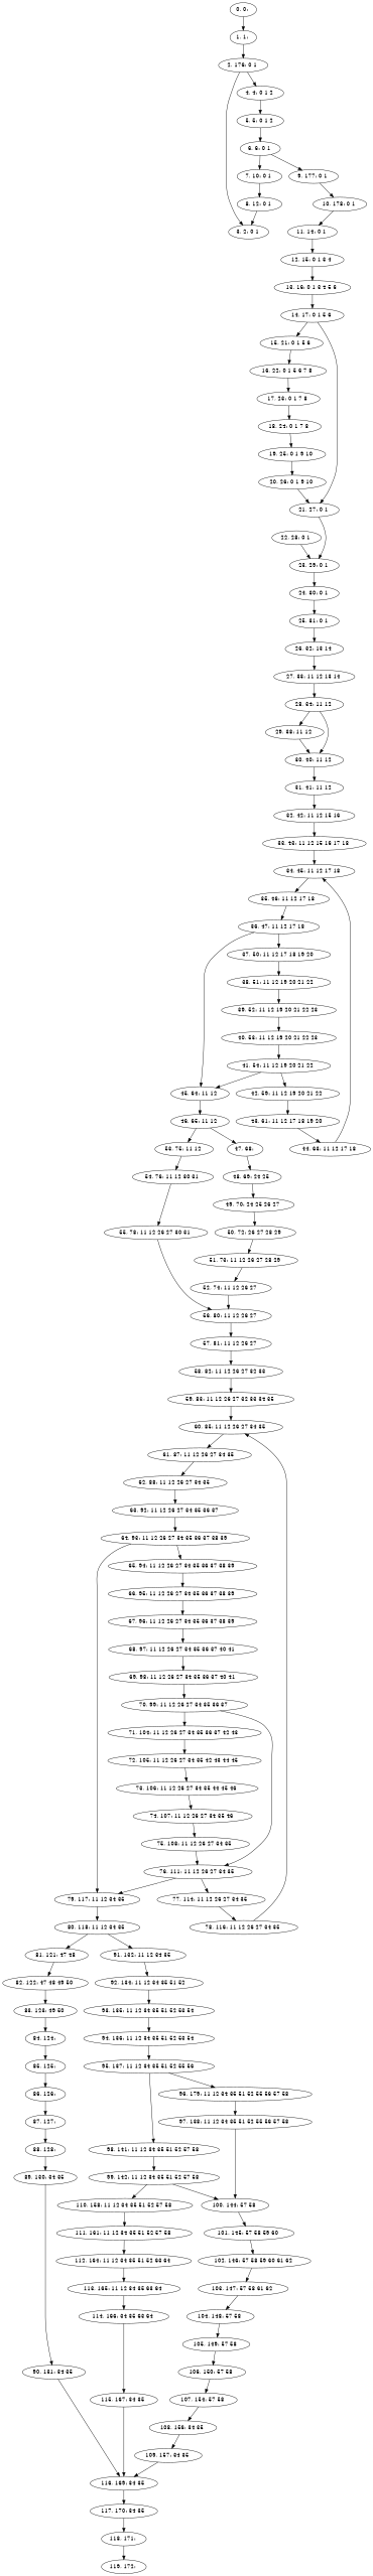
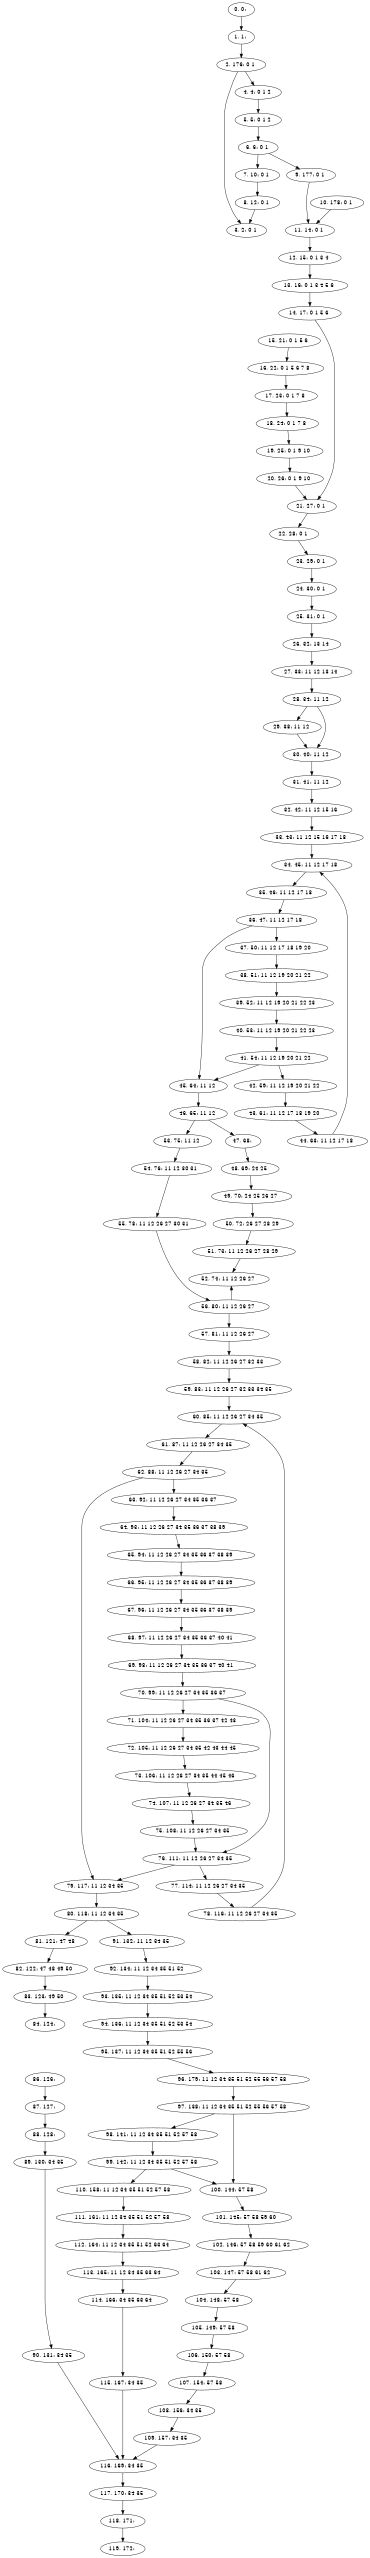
  digraph {
    n1 [label="0, 0: "]
    n2 [label="1, 1: "]
    n3 [label="2, 176: 0 1 "]
    n4 [label="3, 2: 0 1 "]
    n5 [label="4, 4: 0 1 2 "]
    n6 [label="5, 5: 0 1 2 "]
    n7 [label="6, 6: 0 1 "]
    n8 [label="7, 10: 0 1 "]
    n9 [label="9, 177: 0 1 "]
    n10 [label="8, 12: 0 1 "]
    n11 [label="10, 178: 0 1 "]
    n12 [label="11, 14: 0 1 "]
    n13 [label="12, 15: 0 1 3 4 "]
    n14 [label="13, 16: 0 1 3 4 5 6 "]
    n15 [label="14, 17: 0 1 5 6 "]
    n16 [label="15, 21: 0 1 5 6 "]
    n17 [label="21, 27: 0 1 "]
    n18 [label="16, 22: 0 1 5 6 7 8 "]
    n19 [label="22, 28: 0 1 "]
    n20 [label="17, 23: 0 1 7 8 "]
    n21 [label="18, 24: 0 1 7 8 "]
    n22 [label="19, 25: 0 1 9 10 "]
    n23 [label="20, 26: 0 1 9 10 "]
    n24 [label="23, 29: 0 1 "]
    n25 [label="24, 30: 0 1 "]
    n26 [label="25, 31: 0 1 "]
    n27 [label="26, 32: 13 14 "]
    n28 [label="27, 33: 11 12 13 14 "]
    n29 [label="28, 34: 11 12 "]
    n30 [label="29, 38: 11 12 "]
    n31 [label="30, 40: 11 12 "]
    n32 [label="31, 41: 11 12 "]
    n33 [label="32, 42: 11 12 15 16 "]
    n34 [label="33, 43: 11 12 15 16 17 18 "]
    n35 [label="34, 45: 11 12 17 18 "]
    n36 [label="35, 46: 11 12 17 18 "]
    n37 [label="36, 47: 11 12 17 18 "]
    n38 [label="37, 50: 11 12 17 18 19 20 "]
    n39 [label="45, 64: 11 12 "]
    n40 [label="38, 51: 11 12 19 20 21 22 "]
    n41 [label="46, 65: 11 12 "]
    n42 [label="39, 52: 11 12 19 20 21 22 23 "]
    n43 [label="40, 53: 11 12 19 20 21 22 23 "]
    n44 [label="41, 54: 11 12 19 20 21 22 "]
    n45 [label="42, 59: 11 12 19 20 21 22 "]
    n46 [label="43, 61: 11 12 17 18 19 20 "]
    n47 [label="44, 63: 11 12 17 18 "]
    n48 [label="47, 68: "]
    n49 [label="53, 75: 11 12 "]
    n50 [label="48, 69: 24 25 "]
    n51 [label="54, 76: 11 12 30 31 "]
    n52 [label="49, 70: 24 25 26 27 "]
    n53 [label="50, 72: 26 27 28 29 "]
    n54 [label="51, 73: 11 12 26 27 28 29 "]
    n55 [label="52, 74: 11 12 26 27 "]
    n56 [label="56, 80: 11 12 26 27 "]
    n57 [label="57, 81: 11 12 26 27 "]
    n58 [label="55, 78: 11 12 26 27 30 31 "]
    n59 [label="58, 82: 11 12 26 27 32 33 "]
    n60 [label="59, 83: 11 12 26 27 32 33 34 35 "]
    n61 [label="60, 85: 11 12 26 27 34 35 "]
    n62 [label="61, 87: 11 12 26 27 34 35 "]
    n63 [label="62, 88: 11 12 26 27 34 35 "]
    n64 [label="63, 92: 11 12 26 27 34 35 36 37 "]
    n65 [label="79, 117: 11 12 34 35 "]
    n66 [label="64, 93: 11 12 26 27 34 35 36 37 38 39 "]
    n67 [label="80, 118: 11 12 34 35 "]
    n68 [label="65, 94: 11 12 26 27 34 35 36 37 38 39 "]
    n69 [label="66, 95: 11 12 26 27 34 35 36 37 38 39 "]
    n70 [label="67, 96: 11 12 26 27 34 35 36 37 38 39 "]
    n71 [label="68, 97: 11 12 26 27 34 35 36 37 40 41 "]
    n72 [label="69, 98: 11 12 26 27 34 35 36 37 40 41 "]
    n73 [label="70, 99: 11 12 26 27 34 35 36 37 "]
    n74 [label="71, 104: 11 12 26 27 34 35 36 37 42 43 "]
    n75 [label="76, 111: 11 12 26 27 34 35 "]
    n76 [label="72, 105: 11 12 26 27 34 35 42 43 44 45 "]
    n77 [label="77, 114: 11 12 26 27 34 35 "]
    n78 [label="73, 106: 11 12 26 27 34 35 44 45 46 "]
    n79 [label="74, 107: 11 12 26 27 34 35 46 "]
    n80 [label="75, 108: 11 12 26 27 34 35 "]
    n81 [label="78, 116: 11 12 26 27 34 35 "]
    n82 [label="81, 121: 47 48 "]
    n83 [label="91, 132: 11 12 34 35 "]
    n84 [label="82, 122: 47 48 49 50 "]
    n85 [label="92, 134: 11 12 34 35 51 52 "]
    n86 [label="83, 123: 49 50 "]
    n87 [label="84, 124: "]
-   n88 [label="85, 125: "]
    n89 [label="86, 126: "]
    n90 [label="87, 127: "]
    n91 [label="88, 128: "]
    n92 [label="89, 130: 34 35 "]
    n93 [label="90, 131: 34 35 "]
    n94 [label="116, 169: 34 35 "]
    n95 [label="117, 170: 34 35 "]
    n96 [label="93, 135: 11 12 34 35 51 52 53 54 "]
    n97 [label="94, 136: 11 12 34 35 51 52 53 54 "]
    n98 [label="95, 137: 11 12 34 35 51 52 55 56 "]
    n99 [label="96, 179: 11 12 34 35 51 52 55 56 57 58 "]
    n100 [label="97, 138: 11 12 34 35 51 52 55 56 57 58 "]
    n101 [label="98, 141: 11 12 34 35 51 52 57 58 "]
    n102 [label="100, 144: 57 58 "]
    n103 [label="99, 142: 11 12 34 35 51 52 57 58 "]
    n104 [label="101, 145: 57 58 59 60 "]
    n105 [label="110, 158: 11 12 34 35 51 52 57 58 "]
    n106 [label="111, 161: 11 12 34 35 51 52 57 58 "]
    n107 [label="102, 146: 57 58 59 60 61 62 "]
    n108 [label="103, 147: 57 58 61 62 "]
    n109 [label="104, 148: 57 58 "]
    n110 [label="105, 149: 57 58 "]
    n111 [label="106, 150: 57 58 "]
    n112 [label="107, 154: 57 58 "]
    n113 [label="108, 156: 34 35 "]
    n114 [label="109, 157: 34 35 "]
    n115 [label="112, 164: 11 12 34 35 51 52 63 64 "]
    n116 [label="113, 165: 11 12 34 35 63 64 "]
    n117 [label="114, 166: 34 35 63 64 "]
    n118 [label="115, 167: 34 35 "]
    n119 [label="118, 171: "]
    n120 [label="119, 172: "]
    n1 -> n2
    n2 -> n3
    n3 -> n4
    n3 -> n5
    n5 -> n6
    n6 -> n7
    n7 -> n8
    n7 -> n9
    n8 -> n10
-   n9 -> n11
+   n9 -> n12
    n10 -> n4
    n11 -> n12
    n12 -> n13
    n13 -> n14
    n14 -> n15
-   n15 -> n16
    n15 -> n17
    n16 -> n18
-   n17 -> n24
+   n17 -> n19
    n18 -> n20
    n19 -> n24
    n20 -> n21
    n21 -> n22
    n22 -> n23
    n23 -> n17
    n24 -> n25
    n25 -> n26
    n26 -> n27
    n27 -> n28
    n28 -> n29
    n29 -> n30
    n29 -> n31
    n30 -> n31
    n31 -> n32
    n32 -> n33
    n33 -> n34
    n34 -> n35
    n35 -> n36
    n36 -> n37
    n37 -> n38
    n37 -> n39
    n38 -> n40
    n39 -> n41
    n40 -> n42
    n41 -> n48
    n41 -> n49
    n42 -> n43
    n43 -> n44
    n44 -> n39
    n44 -> n45
    n45 -> n46
    n46 -> n47
    n47 -> n35
    n48 -> n50
    n49 -> n51
    n50 -> n52
    n51 -> n58
    n52 -> n53
    n53 -> n54
    n54 -> n55
-   n55 -> n56
+   n56 -> n55
    n56 -> n57
    n57 -> n59
    n58 -> n56
    n59 -> n60
    n60 -> n61
    n61 -> n62
    n62 -> n63
    n63 -> n64
-   n66 -> n65
+   n63 -> n65
    n64 -> n66
    n65 -> n67
    n66 -> n68
    n67 -> n82
    n67 -> n83
    n68 -> n69
    n69 -> n70
    n70 -> n71
    n71 -> n72
    n72 -> n73
    n73 -> n74
    n73 -> n75
    n74 -> n76
    n75 -> n65
    n75 -> n77
    n76 -> n78
    n77 -> n81
    n78 -> n79
    n79 -> n80
    n80 -> n75
    n81 -> n61
    n82 -> n84
    n83 -> n85
    n84 -> n86
    n85 -> n96
    n86 -> n87
-   n87 -> n88
-   n88 -> n89
    n89 -> n90
    n90 -> n91
    n91 -> n92
    n92 -> n93
    n93 -> n94
    n94 -> n95
    n95 -> n119
    n96 -> n97
    n97 -> n98
    n98 -> n99
    n99 -> n100
-   n98 -> n101
+   n100 -> n101
    n100 -> n102
    n101 -> n103
    n102 -> n104
    n103 -> n102
    n103 -> n105
    n104 -> n107
    n105 -> n106
    n106 -> n115
    n107 -> n108
    n108 -> n109
    n109 -> n110
    n110 -> n111
    n111 -> n112
    n112 -> n113
    n113 -> n114
    n114 -> n94
    n115 -> n116
    n116 -> n117
    n117 -> n118
    n118 -> n94
    n119 -> n120
  }
